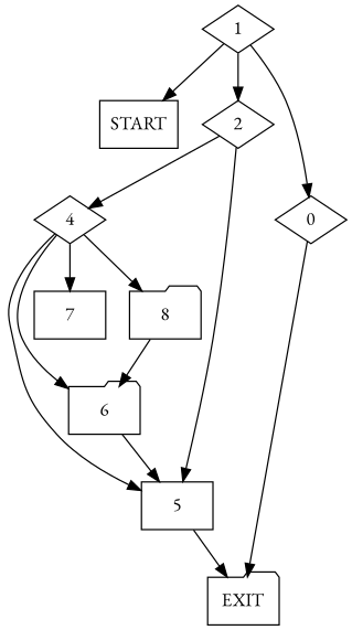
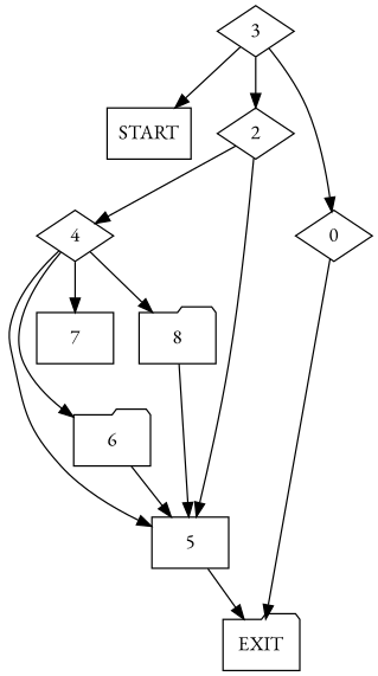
  digraph {
    fontname="EB Garamond"
    node [fontname="EB Garamond" shape=diamond]
    edge [fontname="EB Garamond"]
    n1 [label=START shape=box]
-   1
+   1 [label=3]
    2
    n4 [label=0]
    n5 [label=EXIT shape=folder]
    4
    5 [shape=box]
    6 [shape=folder]
    7 [shape=box]
    8 [shape=folder]
    1 -> n1
    1 -> 2
    1 -> n4
    2 -> 4
    2 -> 5
    n4 -> n5
    4 -> 5
    4 -> 6
    4 -> 7
    4 -> 8
    5 -> n5
    6 -> 5
-   8 -> 6
+   8 -> 5
  }
